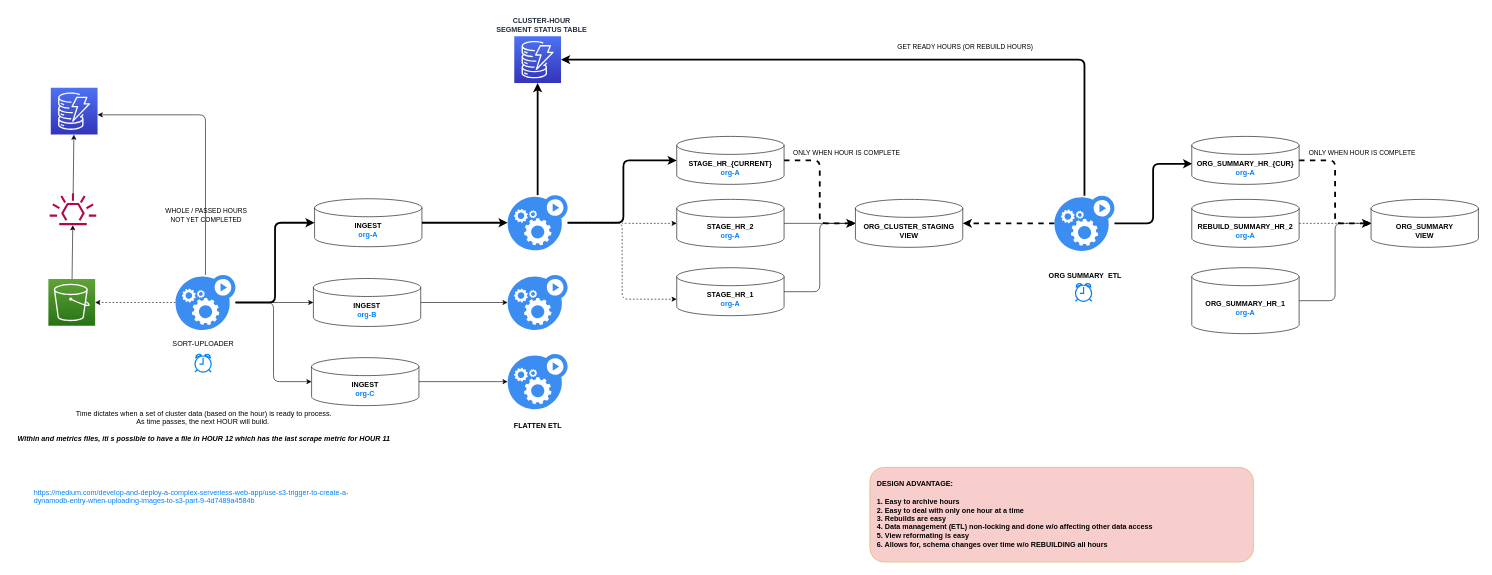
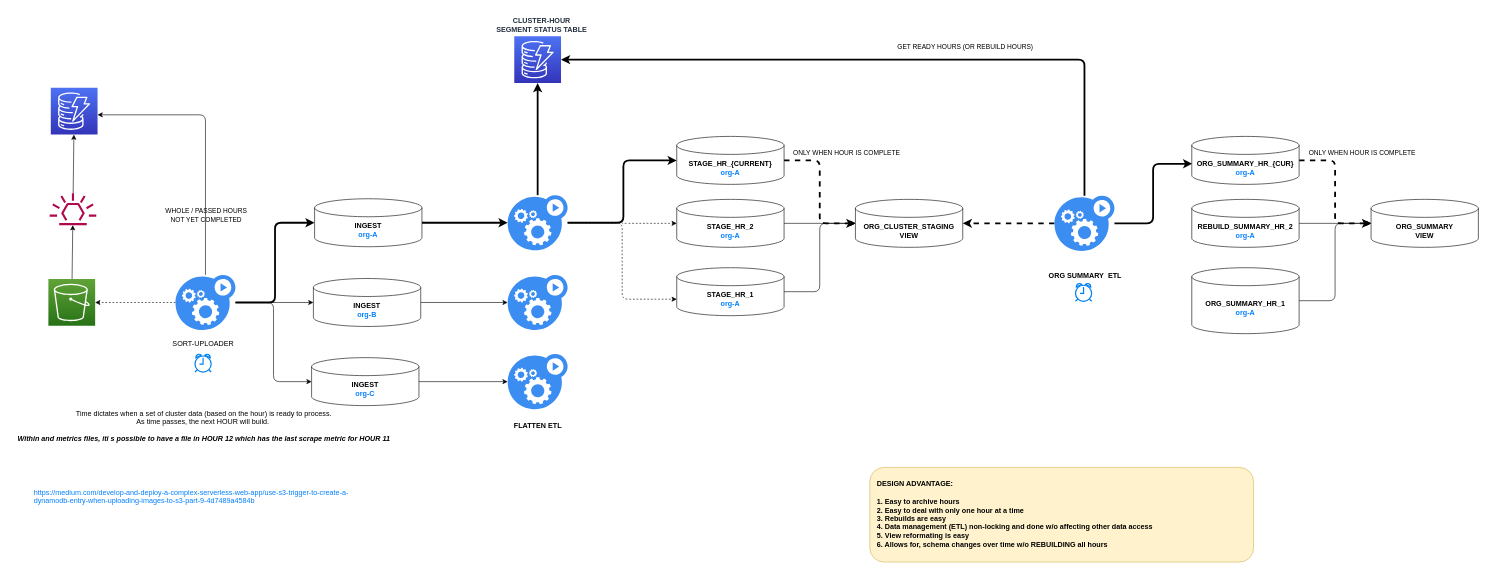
  <mxCell id="0" />
  <mxCell id="1" parent="0" />
  <mxCell id="2" style="edgeStyle=none;html=1;fontColor=#007FFF;" parent="1" source="3" target="27" edge="1"><mxGeometry relative="1" as="geometry" /></mxCell>
  <mxCell id="3" value="" style="sketch=0;points=[[0,0,0],[0.25,0,0],[0.5,0,0],[0.75,0,0],[1,0,0],[0,1,0],[0.25,1,0],[0.5,1,0],[0.75,1,0],[1,1,0],[0,0.25,0],[0,0.5,0],[0,0.75,0],[1,0.25,0],[1,0.5,0],[1,0.75,0]];outlineConnect=0;fontColor=#232F3E;gradientColor=#60A337;gradientDirection=north;fillColor=#277116;strokeColor=#ffffff;dashed=0;verticalLabelPosition=bottom;verticalAlign=top;align=center;html=1;fontSize=12;fontStyle=0;aspect=fixed;shape=mxgraph.aws4.resourceIcon;resIcon=mxgraph.aws4.s3;" parent="1" vertex="1"><mxGeometry x="79" y="465" width="78" height="78" as="geometry" /></mxCell>
  <mxCell id="4" style="edgeStyle=none;html=1;fontColor=#007FFF;dashed=1;" parent="1" source="10" target="3" edge="1"><mxGeometry relative="1" as="geometry" /></mxCell>
  <mxCell id="5" value="WHOLE / PASSED HOURS&lt;br&gt;NOT YET COMPLETED" style="edgeLabel;html=1;align=center;verticalAlign=middle;resizable=0;points=[];fontColor=#000000;" parent="4" vertex="1" connectable="0"><mxGeometry x="-0.206" y="-1" relative="1" as="geometry"><mxPoint x="103" y="-145" as="offset" /></mxGeometry></mxCell>
  <mxCell id="6" value="&lt;br&gt;" style="edgeStyle=orthogonalEdgeStyle;html=1;fontColor=#007FFF;" parent="1" source="10" target="24" edge="1"><mxGeometry relative="1" as="geometry"><Array as="points"><mxPoint x="341" y="191" /></Array></mxGeometry></mxCell>
  <mxCell id="7" style="edgeStyle=orthogonalEdgeStyle;html=1;entryX=0;entryY=0.5;entryDx=0;entryDy=0;entryPerimeter=0;fontColor=#007FFF;strokeWidth=3;" parent="1" source="10" target="12" edge="1"><mxGeometry relative="1" as="geometry" /></mxCell>
  <mxCell id="8" style="edgeStyle=orthogonalEdgeStyle;html=1;fontColor=#007FFF;" parent="1" source="10" target="14" edge="1"><mxGeometry relative="1" as="geometry" /></mxCell>
  <mxCell id="9" style="edgeStyle=orthogonalEdgeStyle;html=1;entryX=0;entryY=0.5;entryDx=0;entryDy=0;entryPerimeter=0;fontColor=#007FFF;" parent="1" source="10" target="16" edge="1"><mxGeometry relative="1" as="geometry" /></mxCell>
  <mxCell id="10" value="" style="sketch=0;html=1;aspect=fixed;strokeColor=none;shadow=0;align=center;verticalAlign=top;fillColor=#3B8DF1;shape=mxgraph.gcp2.gear_load" parent="1" vertex="1"><mxGeometry x="291" y="458" width="100" height="92" as="geometry" /></mxCell>
  <mxCell id="11" style="edgeStyle=none;html=1;fontColor=#007FFF;strokeWidth=3;" parent="1" source="12" target="21" edge="1"><mxGeometry relative="1" as="geometry" /></mxCell>
  <mxCell id="12" value="&lt;b&gt;INGEST&lt;br&gt;&lt;font color=&quot;#007fff&quot;&gt;org-A&lt;/font&gt;&lt;br&gt;&lt;/b&gt;" style="shape=cylinder3;whiteSpace=wrap;html=1;boundedLbl=1;backgroundOutline=1;size=15;" parent="1" vertex="1"><mxGeometry x="523" y="331" width="179" height="80" as="geometry" /></mxCell>
  <mxCell id="13" style="edgeStyle=none;html=1;fontColor=#007FFF;" parent="1" source="14" target="22" edge="1"><mxGeometry relative="1" as="geometry" /></mxCell>
  <mxCell id="14" value="&lt;b&gt;INGEST&lt;br&gt;&lt;/b&gt;&lt;b style=&quot;border-color: var(--border-color);&quot;&gt;&lt;font style=&quot;border-color: var(--border-color);&quot; color=&quot;#007fff&quot;&gt;org-B&lt;/font&gt;&lt;/b&gt;&lt;b&gt;&lt;br&gt;&lt;/b&gt;" style="shape=cylinder3;whiteSpace=wrap;html=1;boundedLbl=1;backgroundOutline=1;size=15;" parent="1" vertex="1"><mxGeometry x="521" y="464" width="179" height="80" as="geometry" /></mxCell>
  <mxCell id="15" style="edgeStyle=none;html=1;fontColor=#007FFF;" parent="1" source="16" target="23" edge="1"><mxGeometry relative="1" as="geometry" /></mxCell>
  <mxCell id="16" value="&lt;b&gt;INGEST&lt;br&gt;&lt;/b&gt;&lt;b style=&quot;border-color: var(--border-color);&quot;&gt;&lt;font style=&quot;border-color: var(--border-color);&quot; color=&quot;#007fff&quot;&gt;org-C&lt;/font&gt;&lt;/b&gt;&lt;b&gt;&lt;br&gt;&lt;/b&gt;" style="shape=cylinder3;whiteSpace=wrap;html=1;boundedLbl=1;backgroundOutline=1;size=15;" parent="1" vertex="1"><mxGeometry x="518" y="596" width="179" height="80" as="geometry" /></mxCell>
  <mxCell id="17" style="edgeStyle=orthogonalEdgeStyle;html=1;fontColor=#000000;fontStyle=1;strokeWidth=3;" parent="1" source="21" target="32" edge="1"><mxGeometry relative="1" as="geometry"><Array as="points"><mxPoint x="1038" y="371" /><mxPoint x="1038" y="267" /></Array></mxGeometry></mxCell>
  <mxCell id="18" style="edgeStyle=orthogonalEdgeStyle;html=1;dashed=1;fontColor=#000000;" parent="1" source="21" target="34" edge="1"><mxGeometry relative="1" as="geometry" /></mxCell>
  <mxCell id="19" style="edgeStyle=orthogonalEdgeStyle;html=1;entryX=0;entryY=0;entryDx=0;entryDy=52.5;entryPerimeter=0;dashed=1;fontColor=#000000;" parent="1" source="21" target="36" edge="1"><mxGeometry relative="1" as="geometry" /></mxCell>
  <mxCell id="20" style="edgeStyle=orthogonalEdgeStyle;html=1;entryX=0.5;entryY=1;entryDx=0;entryDy=0;entryPerimeter=0;strokeWidth=3;fontColor=#000000;" parent="1" source="21" target="52" edge="1"><mxGeometry relative="1" as="geometry" /></mxCell>
  <mxCell id="21" value="" style="sketch=0;html=1;aspect=fixed;strokeColor=none;shadow=0;align=center;verticalAlign=top;fillColor=#3B8DF1;shape=mxgraph.gcp2.gear_load" parent="1" vertex="1"><mxGeometry x="845" y="325" width="100" height="92" as="geometry" /></mxCell>
  <mxCell id="22" value="" style="sketch=0;html=1;aspect=fixed;strokeColor=none;shadow=0;align=center;verticalAlign=top;fillColor=#3B8DF1;shape=mxgraph.gcp2.gear_load" parent="1" vertex="1"><mxGeometry x="845" y="458" width="100" height="92" as="geometry" /></mxCell>
  <mxCell id="23" value="" style="sketch=0;html=1;aspect=fixed;strokeColor=none;shadow=0;align=center;verticalAlign=top;fillColor=#3B8DF1;shape=mxgraph.gcp2.gear_load" parent="1" vertex="1"><mxGeometry x="845" y="590" width="100" height="92" as="geometry" /></mxCell>
  <mxCell id="24" value="" style="sketch=0;points=[[0,0,0],[0.25,0,0],[0.5,0,0],[0.75,0,0],[1,0,0],[0,1,0],[0.25,1,0],[0.5,1,0],[0.75,1,0],[1,1,0],[0,0.25,0],[0,0.5,0],[0,0.75,0],[1,0.25,0],[1,0.5,0],[1,0.75,0]];outlineConnect=0;fontColor=#232F3E;gradientColor=#4D72F3;gradientDirection=north;fillColor=#3334B9;strokeColor=#ffffff;dashed=0;verticalLabelPosition=bottom;verticalAlign=top;align=center;html=1;fontSize=12;fontStyle=0;aspect=fixed;shape=mxgraph.aws4.resourceIcon;resIcon=mxgraph.aws4.dynamodb;" parent="1" vertex="1"><mxGeometry x="83" y="146" width="78" height="78" as="geometry" /></mxCell>
  <mxCell id="25" value="https://medium.com/develop-and-deploy-a-complex-serverless-web-app/use-s3-trigger-to-create-a-dynamodb-entry-when-uploading-images-to-s3-part-9-4d7489a4584b" style="text;whiteSpace=wrap;html=1;fontColor=#007FFF;" parent="1" vertex="1"><mxGeometry x="53.001" y="807.001" width="550" height="51" as="geometry" /></mxCell>
  <mxCell id="26" style="edgeStyle=none;html=1;fontColor=#007FFF;" parent="1" source="27" target="24" edge="1"><mxGeometry relative="1" as="geometry" /></mxCell>
  <mxCell id="27" value="" style="sketch=0;outlineConnect=0;fontColor=#232F3E;gradientColor=none;fillColor=#B0084D;strokeColor=none;dashed=0;verticalLabelPosition=bottom;verticalAlign=top;align=center;html=1;fontSize=12;fontStyle=0;aspect=fixed;pointerEvents=1;shape=mxgraph.aws4.eventbridge_default_event_bus_resource;" parent="1" vertex="1"><mxGeometry x="81" y="322" width="78" height="53" as="geometry" /></mxCell>
  <mxCell id="28" value="" style="html=1;verticalLabelPosition=bottom;align=center;labelBackgroundColor=#ffffff;verticalAlign=top;strokeWidth=2;strokeColor=#0080F0;shadow=0;dashed=0;shape=mxgraph.ios7.icons.alarm_clock;fontColor=#007FFF;" parent="1" vertex="1"><mxGeometry x="323.5" y="590" width="27" height="30" as="geometry" /></mxCell>
  <mxCell id="29" value="&lt;font color=&quot;#000000&quot;&gt;SORT-UPLOADER&lt;/font&gt;" style="text;html=1;align=center;verticalAlign=middle;resizable=0;points=[];autosize=1;strokeColor=none;fillColor=none;fontColor=#007FFF;" parent="1" vertex="1"><mxGeometry x="277" y="560" width="120" height="26" as="geometry" /></mxCell>
  <mxCell id="30" style="edgeStyle=orthogonalEdgeStyle;html=1;entryX=0;entryY=0.5;entryDx=0;entryDy=0;entryPerimeter=0;fontColor=#000000;dashed=1;strokeWidth=3;" parent="1" source="32" target="37" edge="1"><mxGeometry relative="1" as="geometry" /></mxCell>
  <mxCell id="31" value="ONLY WHEN HOUR IS COMPLETE" style="edgeLabel;html=1;align=center;verticalAlign=middle;resizable=0;points=[];fontColor=#000000;" parent="30" vertex="1" connectable="0"><mxGeometry x="-0.251" y="1" relative="1" as="geometry"><mxPoint x="43" y="-37" as="offset" /></mxGeometry></mxCell>
  <mxCell id="32" value="&lt;b&gt;STAGE_HR_{CURRENT}&lt;br&gt;&lt;font color=&quot;#007fff&quot;&gt;org-A&lt;/font&gt;&lt;br&gt;&lt;/b&gt;" style="shape=cylinder3;whiteSpace=wrap;html=1;boundedLbl=1;backgroundOutline=1;size=15;" parent="1" vertex="1"><mxGeometry x="1127" y="227" width="179" height="80" as="geometry" /></mxCell>
  <mxCell id="33" style="edgeStyle=orthogonalEdgeStyle;html=1;fontColor=#000000;" parent="1" source="34" target="37" edge="1"><mxGeometry relative="1" as="geometry" /></mxCell>
  <mxCell id="34" value="&lt;b style=&quot;border-color: var(--border-color);&quot;&gt;STAGE_HR_2&lt;/b&gt;&lt;b&gt;&lt;br&gt;&lt;font color=&quot;#007fff&quot;&gt;org-A&lt;/font&gt;&lt;br&gt;&lt;/b&gt;" style="shape=cylinder3;whiteSpace=wrap;html=1;boundedLbl=1;backgroundOutline=1;size=15;" parent="1" vertex="1"><mxGeometry x="1127" y="332" width="179" height="80" as="geometry" /></mxCell>
  <mxCell id="35" style="edgeStyle=orthogonalEdgeStyle;html=1;entryX=0;entryY=0.5;entryDx=0;entryDy=0;entryPerimeter=0;fontColor=#000000;" parent="1" source="36" target="37" edge="1"><mxGeometry relative="1" as="geometry" /></mxCell>
  <mxCell id="36" value="&lt;b style=&quot;border-color: var(--border-color);&quot;&gt;STAGE_HR_1&lt;/b&gt;&lt;b&gt;&lt;br&gt;&lt;font color=&quot;#007fff&quot;&gt;org-A&lt;/font&gt;&lt;br&gt;&lt;/b&gt;" style="shape=cylinder3;whiteSpace=wrap;html=1;boundedLbl=1;backgroundOutline=1;size=15;" parent="1" vertex="1"><mxGeometry x="1127" y="446" width="179" height="80" as="geometry" /></mxCell>
  <mxCell id="37" value="&lt;b style=&quot;border-color: var(--border-color);&quot;&gt;ORG_CLUSTER_STAGING&lt;br&gt;&lt;/b&gt;&lt;b&gt;VIEW&lt;br&gt;&lt;/b&gt;" style="shape=cylinder3;whiteSpace=wrap;html=1;boundedLbl=1;backgroundOutline=1;size=15;" parent="1" vertex="1"><mxGeometry x="1425" y="332" width="179" height="80" as="geometry" /></mxCell>
  <mxCell id="38" style="edgeStyle=orthogonalEdgeStyle;html=1;dashed=1;fontColor=#000000;strokeWidth=3;" parent="1" source="42" target="37" edge="1"><mxGeometry relative="1" as="geometry" /></mxCell>
  <mxCell id="39" style="edgeStyle=orthogonalEdgeStyle;html=1;entryX=0.004;entryY=0.571;entryDx=0;entryDy=0;entryPerimeter=0;fontColor=#000000;strokeWidth=3;" parent="1" source="42" target="45" edge="1"><mxGeometry relative="1" as="geometry" /></mxCell>
  <mxCell id="40" style="edgeStyle=orthogonalEdgeStyle;html=1;entryX=1;entryY=0.5;entryDx=0;entryDy=0;entryPerimeter=0;strokeWidth=3;fontColor=#000000;" parent="1" source="42" target="52" edge="1"><mxGeometry relative="1" as="geometry"><Array as="points"><mxPoint x="1807" y="99" /></Array></mxGeometry></mxCell>
  <mxCell id="41" value="GET READY HOURS (OR REBUILD HOURS)" style="edgeLabel;html=1;align=center;verticalAlign=middle;resizable=0;points=[];fontColor=#000000;" parent="40" vertex="1" connectable="0"><mxGeometry x="-0.283" y="5" relative="1" as="geometry"><mxPoint x="-33" y="-27" as="offset" /></mxGeometry></mxCell>
  <mxCell id="42" value="" style="sketch=0;html=1;aspect=fixed;strokeColor=none;shadow=0;align=center;verticalAlign=top;fillColor=#3B8DF1;shape=mxgraph.gcp2.gear_load" parent="1" vertex="1"><mxGeometry x="1757" y="326" width="100" height="92" as="geometry" /></mxCell>
  <mxCell id="43" style="edgeStyle=orthogonalEdgeStyle;html=1;entryX=0;entryY=0.5;entryDx=0;entryDy=0;entryPerimeter=0;fontColor=#000000;dashed=1;strokeWidth=3;" parent="1" source="45" target="50" edge="1"><mxGeometry relative="1" as="geometry" /></mxCell>
  <mxCell id="44" value="ONLY WHEN HOUR IS COMPLETE" style="edgeLabel;html=1;align=center;verticalAlign=middle;resizable=0;points=[];fontColor=#000000;" parent="43" vertex="1" connectable="0"><mxGeometry x="-0.251" y="1" relative="1" as="geometry"><mxPoint x="43" y="-37" as="offset" /></mxGeometry></mxCell>
  <mxCell id="45" value="&lt;b style=&quot;border-color: var(--border-color);&quot;&gt;ORG_SUMMARY&lt;/b&gt;&lt;b&gt;_HR_{CUR}&lt;br&gt;&lt;font color=&quot;#007fff&quot;&gt;org-A&lt;/font&gt;&lt;br&gt;&lt;/b&gt;" style="shape=cylinder3;whiteSpace=wrap;html=1;boundedLbl=1;backgroundOutline=1;size=15;" parent="1" vertex="1"><mxGeometry x="1986" y="227" width="179" height="80" as="geometry" /></mxCell>
- <mxCell id="46" style="edgeStyle=orthogonalEdgeStyle;html=1;fontColor=#000000;dashed=1;" parent="1" source="47" target="50" edge="1"><mxGeometry relative="1" as="geometry" /></mxCell>
+ <mxCell id="46" style="edgeStyle=orthogonalEdgeStyle;html=1;fontColor=#000000;" parent="1" source="47" target="50" edge="1"><mxGeometry relative="1" as="geometry" /></mxCell>
  <mxCell id="47" value="&lt;b style=&quot;border-color: var(--border-color);&quot;&gt;REBUILD_SUMMARY_HR_2&lt;/b&gt;&lt;b&gt;&lt;br&gt;&lt;font color=&quot;#007fff&quot;&gt;org-A&lt;/font&gt;&lt;br&gt;&lt;/b&gt;" style="shape=cylinder3;whiteSpace=wrap;html=1;boundedLbl=1;backgroundOutline=1;size=15;" parent="1" vertex="1"><mxGeometry x="1986" y="332" width="179" height="80" as="geometry" /></mxCell>
  <mxCell id="48" style="edgeStyle=orthogonalEdgeStyle;html=1;entryX=0;entryY=0.5;entryDx=0;entryDy=0;entryPerimeter=0;fontColor=#000000;" parent="1" source="49" target="50" edge="1"><mxGeometry relative="1" as="geometry" /></mxCell>
  <mxCell id="49" value="&lt;b style=&quot;border-color: var(--border-color);&quot;&gt;&lt;b style=&quot;border-color: var(--border-color);&quot;&gt;ORG_SUMMARY&lt;/b&gt;_HR_1&lt;/b&gt;&lt;b&gt;&lt;br&gt;&lt;font color=&quot;#007fff&quot;&gt;org-A&lt;/font&gt;&lt;br&gt;&lt;/b&gt;" style="shape=cylinder3;whiteSpace=wrap;html=1;boundedLbl=1;backgroundOutline=1;size=15;" parent="1" vertex="1"><mxGeometry x="1986" y="446" width="179" height="110" as="geometry" /></mxCell>
  <mxCell id="50" value="&lt;b style=&quot;border-color: var(--border-color);&quot;&gt;ORG_SUMMARY&lt;br&gt;&lt;/b&gt;&lt;b&gt;VIEW&lt;br&gt;&lt;/b&gt;" style="shape=cylinder3;whiteSpace=wrap;html=1;boundedLbl=1;backgroundOutline=1;size=15;" parent="1" vertex="1"><mxGeometry x="2285" y="332" width="179" height="80" as="geometry" /></mxCell>
  <mxCell id="51" value="Time dictates when a set of cluster data (based on the hour) is ready to process.&lt;br&gt;As time passes, the next HOUR will build.&amp;nbsp;&lt;br&gt;&lt;br&gt;&lt;b&gt;&lt;i&gt;Within and metrics files, iti s possible to have a file in HOUR 12 which has the last scrape metric for HOUR 11&lt;br&gt;&lt;br&gt;&lt;/i&gt;&lt;/b&gt;" style="text;html=1;align=center;verticalAlign=middle;resizable=0;points=[];autosize=1;strokeColor=none;fillColor=none;fontColor=#000000;" parent="1" vertex="1"><mxGeometry x="20" y="675" width="636" height="84" as="geometry" /></mxCell>
  <mxCell id="52" value="" style="sketch=0;points=[[0,0,0],[0.25,0,0],[0.5,0,0],[0.75,0,0],[1,0,0],[0,1,0],[0.25,1,0],[0.5,1,0],[0.75,1,0],[1,1,0],[0,0.25,0],[0,0.5,0],[0,0.75,0],[1,0.25,0],[1,0.5,0],[1,0.75,0]];outlineConnect=0;fontColor=#232F3E;gradientColor=#4D72F3;gradientDirection=north;fillColor=#3334B9;strokeColor=#ffffff;dashed=0;verticalLabelPosition=bottom;verticalAlign=top;align=center;html=1;fontSize=12;fontStyle=0;aspect=fixed;shape=mxgraph.aws4.resourceIcon;resIcon=mxgraph.aws4.dynamodb;" parent="1" vertex="1"><mxGeometry x="856" y="60" width="78" height="78" as="geometry" /></mxCell>
  <mxCell id="53" value="&lt;span style=&quot;color: rgb(35, 47, 62); font-family: Helvetica; font-size: 12px; font-style: normal; font-variant-ligatures: normal; font-variant-caps: normal; letter-spacing: normal; orphans: 2; text-indent: 0px; text-transform: none; widows: 2; word-spacing: 0px; -webkit-text-stroke-width: 0px; background-color: rgb(255, 255, 255); text-decoration-thickness: initial; text-decoration-style: initial; text-decoration-color: initial; float: none; display: inline !important;&quot;&gt;&lt;b&gt;CLUSTER-HOUR&lt;br&gt;SEGMENT STATUS TABLE&lt;/b&gt;&lt;/span&gt;" style="text;whiteSpace=wrap;html=1;fontColor=#000000;align=center;" parent="1" vertex="1"><mxGeometry x="813.998" y="20.727" width="176" height="36" as="geometry" /></mxCell>
- <mxCell id="54" value="&lt;br&gt;&amp;nbsp; &amp;nbsp;&lt;b&gt;DESIGN ADVANTAGE:&lt;br&gt;&lt;br&gt;&amp;nbsp; &amp;nbsp;1. Easy to archive hours&lt;br&gt;&amp;nbsp; &amp;nbsp;2. Easy to deal with only one hour at a time&lt;br&gt;&amp;nbsp; &amp;nbsp;3. Rebuilds are easy&lt;br&gt;&amp;nbsp; &amp;nbsp;4. Data management (ETL) non-locking and done w/o affecting other data access&lt;br&gt;&amp;nbsp; &amp;nbsp;5. View reformating is easy&lt;br&gt;&amp;nbsp; &amp;nbsp;6. Allows for, schema changes over time w/o REBUILDING all hours&lt;br&gt;&lt;/b&gt;" style="rounded=1;whiteSpace=wrap;html=1;align=left;verticalAlign=top;fillColor=#f8cecc;strokeColor=#d6b656;" parent="1" vertex="1"><mxGeometry x="1449" y="779" width="640" height="158" as="geometry" /></mxCell>
+ <mxCell id="54" value="&lt;br&gt;&amp;nbsp; &amp;nbsp;&lt;b&gt;DESIGN ADVANTAGE:&lt;br&gt;&lt;br&gt;&amp;nbsp; &amp;nbsp;1. Easy to archive hours&lt;br&gt;&amp;nbsp; &amp;nbsp;2. Easy to deal with only one hour at a time&lt;br&gt;&amp;nbsp; &amp;nbsp;3. Rebuilds are easy&lt;br&gt;&amp;nbsp; &amp;nbsp;4. Data management (ETL) non-locking and done w/o affecting other data access&lt;br&gt;&amp;nbsp; &amp;nbsp;5. View reformating is easy&lt;br&gt;&amp;nbsp; &amp;nbsp;6. Allows for, schema changes over time w/o REBUILDING all hours&lt;br&gt;&lt;/b&gt;" style="rounded=1;whiteSpace=wrap;html=1;align=left;verticalAlign=top;fillColor=#fff2cc;strokeColor=#d6b656;" parent="1" vertex="1"><mxGeometry x="1449" y="779" width="640" height="158" as="geometry" /></mxCell>
  <mxCell id="55" value="&lt;b&gt;FLATTEN ETL&lt;/b&gt;" style="text;html=1;align=center;verticalAlign=middle;resizable=0;points=[];autosize=1;strokeColor=none;fillColor=none;fontColor=#000000;" parent="1" vertex="1"><mxGeometry x="846" y="696" width="98" height="26" as="geometry" /></mxCell>
  <mxCell id="56" value="" style="html=1;verticalLabelPosition=bottom;align=center;labelBackgroundColor=#ffffff;verticalAlign=top;strokeWidth=2;strokeColor=#0080F0;shadow=0;dashed=0;shape=mxgraph.ios7.icons.alarm_clock;fontColor=#007FFF;" parent="1" vertex="1"><mxGeometry x="1792" y="472" width="27" height="30" as="geometry" /></mxCell>
  <mxCell id="57" value="&lt;b&gt;ORG SUMMARY&amp;nbsp; ETL&lt;/b&gt;" style="text;html=1;align=center;verticalAlign=middle;resizable=0;points=[];autosize=1;strokeColor=none;fillColor=none;fontColor=#000000;" parent="1" vertex="1"><mxGeometry x="1738" y="446" width="140" height="26" as="geometry" /></mxCell>
